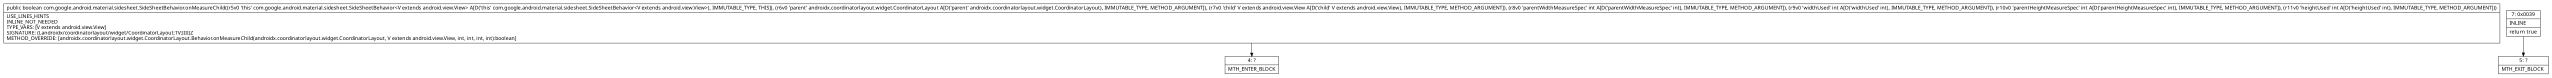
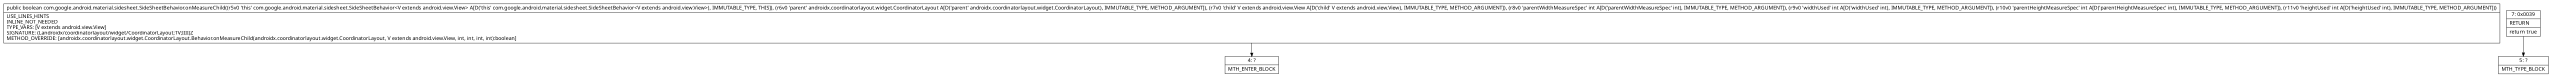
  digraph {
    fontname="Noto Sans"
    node [fontname="Noto Sans" shape=record]
    edge [fontname="Noto Sans"]
    n1 [label="{4\:\ ?|MTH_ENTER_BLOCK\l}"]
-   n2 [label="{7\:\ 0x0039|INLINE\l|return true\l}"]
-   n3 [label="{5\:\ ?|MTH_EXIT_BLOCK\l}"]
+   n2 [label="{7\:\ 0x0039|RETURN\l|return true\l}"]
+   n3 [label="{5\:\ ?|MTH_TYPE_BLOCK\l}"]
    n4 [label="{public boolean com.google.android.material.sidesheet.SideSheetBehavior.onMeasureChild((r5v0 'this' com.google.android.material.sidesheet.SideSheetBehavior\<V extends android.view.View\> A[D('this' com.google.android.material.sidesheet.SideSheetBehavior\<V extends android.view.View\>), IMMUTABLE_TYPE, THIS]), (r6v0 'parent' androidx.coordinatorlayout.widget.CoordinatorLayout A[D('parent' androidx.coordinatorlayout.widget.CoordinatorLayout), IMMUTABLE_TYPE, METHOD_ARGUMENT]), (r7v0 'child' V extends android.view.View A[D('child' V extends android.view.View), IMMUTABLE_TYPE, METHOD_ARGUMENT]), (r8v0 'parentWidthMeasureSpec' int A[D('parentWidthMeasureSpec' int), IMMUTABLE_TYPE, METHOD_ARGUMENT]), (r9v0 'widthUsed' int A[D('widthUsed' int), IMMUTABLE_TYPE, METHOD_ARGUMENT]), (r10v0 'parentHeightMeasureSpec' int A[D('parentHeightMeasureSpec' int), IMMUTABLE_TYPE, METHOD_ARGUMENT]), (r11v0 'heightUsed' int A[D('heightUsed' int), IMMUTABLE_TYPE, METHOD_ARGUMENT]))  | USE_LINES_HINTS\lINLINE_NOT_NEEDED\lTYPE_VARS: [V extends android.view.View]\lSIGNATURE: (Landroidx\/coordinatorlayout\/widget\/CoordinatorLayout;TV;IIII)Z\lMETHOD_OVERRIDE: [androidx.coordinatorlayout.widget.CoordinatorLayout.Behavior.onMeasureChild(androidx.coordinatorlayout.widget.CoordinatorLayout, V extends android.view.View, int, int, int, int):boolean]\l}"]
    n2 -> n3
    n4 -> n1
  }
